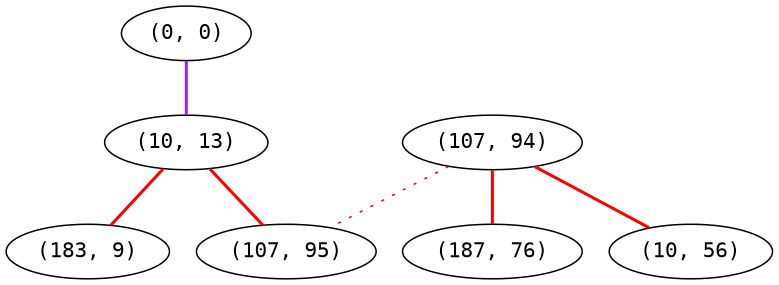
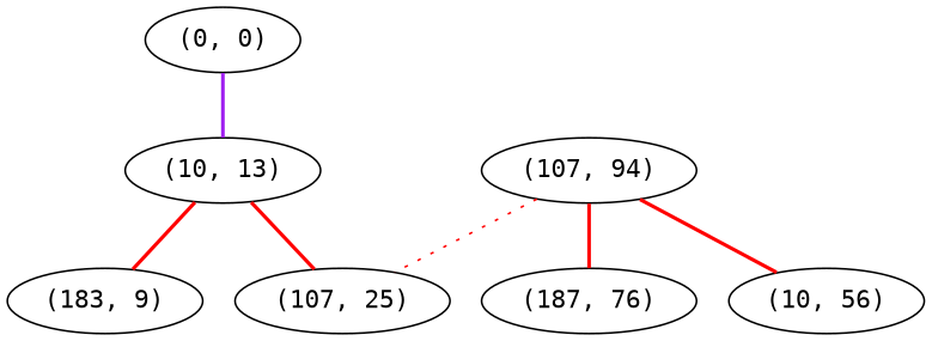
  graph {
    fontname="DejaVu Sans Mono"
    node [fontname="DejaVu Sans Mono"]
    edge [color=red fontname="DejaVu Sans Mono" style=bold weight=1]
    "(0, 0)"
    "(10, 13)"
-   "(107, 25)" [label="(107, 95)"]
+   "(107, 25)"
    "(183, 9)"
    n5 [label="(187, 76)"]
    "(107, 94)"
    "(10, 56)"
    "(0, 0)" -- "(10, 13)" [color=purple weight=4]
    "(10, 13)" -- "(107, 25)"
    "(10, 13)" -- "(183, 9)"
    "(107, 94)" -- "(107, 25)" [style=dotted]
    "(107, 94)" -- n5
    "(107, 94)" -- "(10, 56)"
  }
